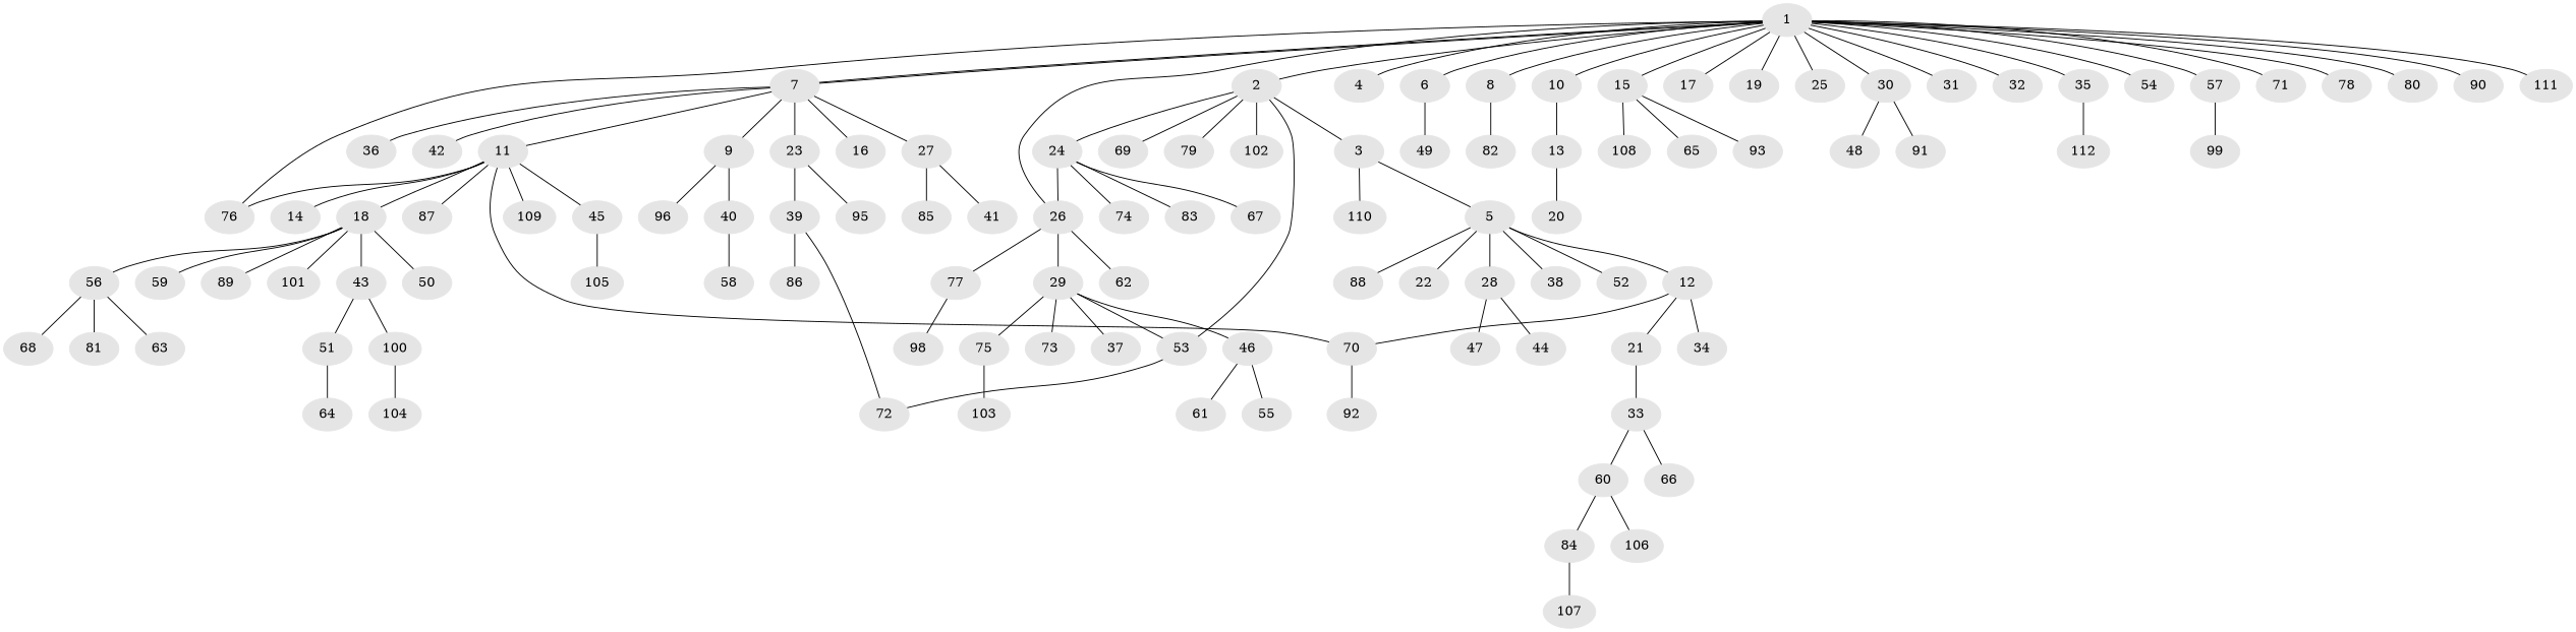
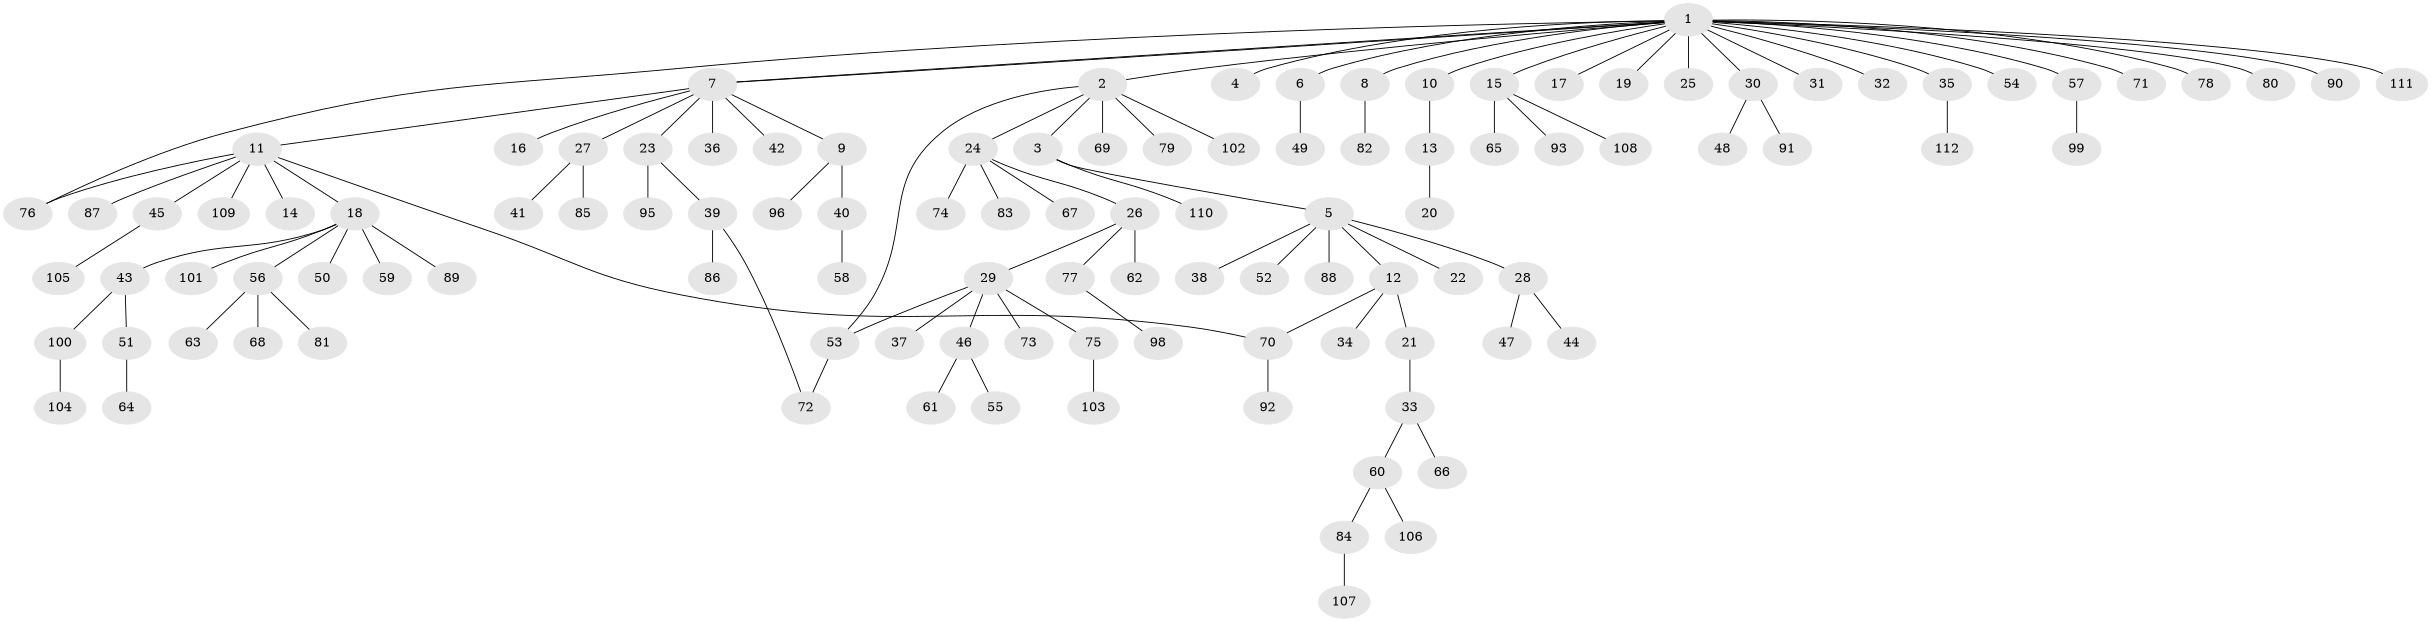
  graph {
    node [color=gray90 style=filled]
    1
    2
    4
    6
    7
    8
    10
    15
    17
    19
    25
    26
    30
    31
    32
    35
    54
    57
    71
    76
    78
    80
    90
    111
    3
    24
    53
    69
    79
    102
    49
    9
    11
    16
    23
    27
    36
    42
    82
    13
    65
    93
    108
    29
    62
    77
    48
    91
    112
    99
    5
    110
    67
    74
    83
    72
    12
    22
    28
    38
    52
    88
    70
    21
    34
    44
    47
    40
    96
    14
    18
    45
    87
    109
    39
    95
    41
    85
    58
    20
    43
    50
    56
    59
    89
    101
    105
    92
    33
    51
    100
    63
    68
    81
    60
    66
    86
    37
    46
    73
    75
    98
    55
    61
    103
    84
    106
    64
    104
    107
    1 -- 2
    1 -- 4
    1 -- 6
    1 -- 7
    1 -- 7
    1 -- 8
    1 -- 10
    1 -- 15
    1 -- 17
    1 -- 19
    1 -- 25
-   1 -- 26
    1 -- 30
    1 -- 31
    1 -- 32
    1 -- 35
    1 -- 54
    1 -- 57
    1 -- 71
    1 -- 76
    1 -- 78
    1 -- 80
    1 -- 90
    1 -- 111
    2 -- 3
    2 -- 24
    2 -- 53
    2 -- 69
    2 -- 79
    2 -- 102
    6 -- 49
    7 -- 9
    7 -- 11
    7 -- 16
    7 -- 23
    7 -- 27
    7 -- 36
    7 -- 42
    8 -- 82
    10 -- 13
    15 -- 65
    15 -- 93
    15 -- 108
    26 -- 29
    26 -- 62
    26 -- 77
    30 -- 48
    30 -- 91
    35 -- 112
    57 -- 99
    3 -- 5
    3 -- 110
    24 -- 26
    24 -- 67
    24 -- 74
    24 -- 83
    53 -- 72
    9 -- 40
    9 -- 96
    11 -- 76
    11 -- 70
    11 -- 14
    11 -- 18
    11 -- 45
    11 -- 87
    11 -- 109
    23 -- 39
    23 -- 95
    27 -- 41
    27 -- 85
    13 -- 20
    29 -- 53
    29 -- 37
    29 -- 46
    29 -- 73
    29 -- 75
    77 -- 98
    5 -- 12
    5 -- 22
    5 -- 28
    5 -- 38
    5 -- 52
    5 -- 88
    12 -- 70
    12 -- 21
    12 -- 34
    28 -- 44
    28 -- 47
    70 -- 92
    21 -- 33
    40 -- 58
    18 -- 43
    18 -- 50
    18 -- 56
    18 -- 59
    18 -- 89
    18 -- 101
    45 -- 105
    39 -- 72
    39 -- 86
    43 -- 51
    43 -- 100
    56 -- 63
    56 -- 68
    56 -- 81
    33 -- 60
    33 -- 66
    51 -- 64
    100 -- 104
    60 -- 84
    60 -- 106
    46 -- 55
    46 -- 61
    75 -- 103
    84 -- 107
  }
